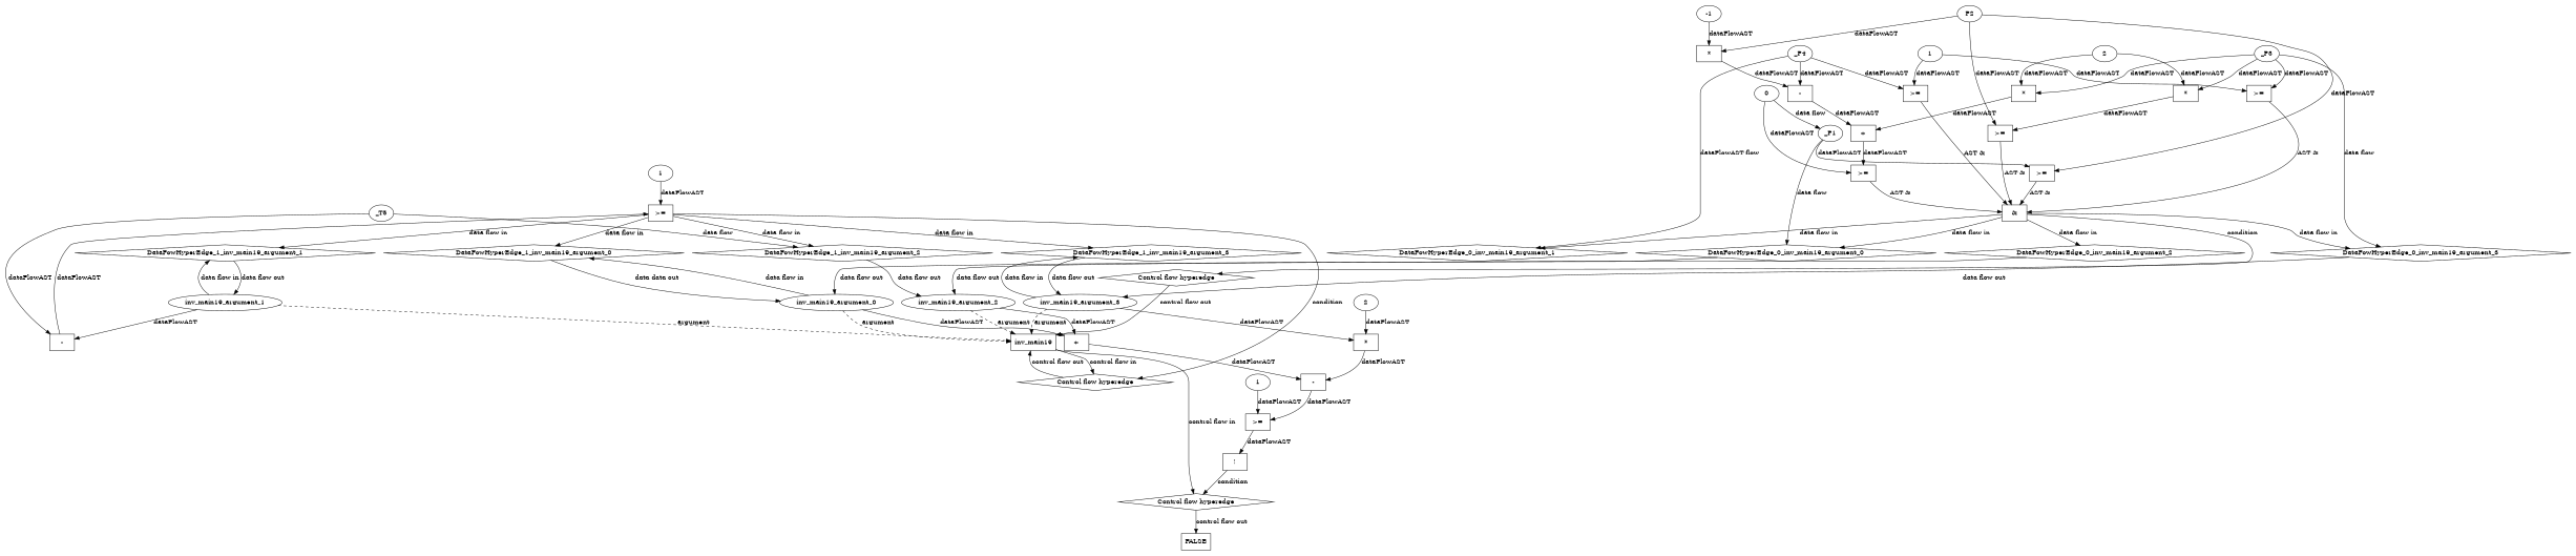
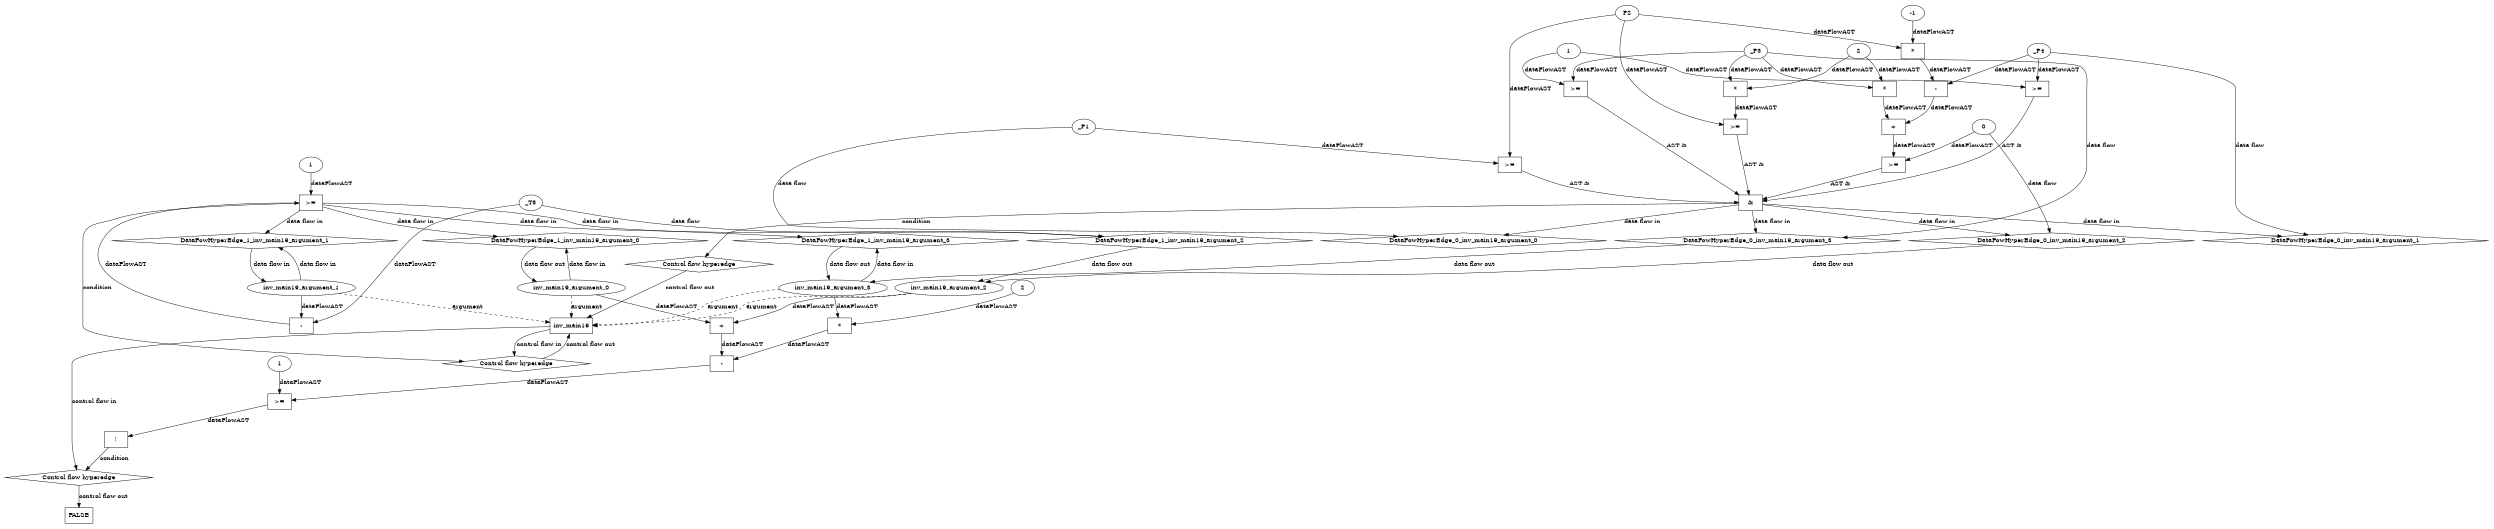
  digraph {
    node [shape=rect]
    n1 [label=inv_main19 nodeName=inv_main19]
    n2 [label="Control flow hyperedge" nodeName=ControlFowHyperEdge_1 shape=diamond]
    n3 [label="Control flow hyperedge" nodeName=ControlFowHyperEdge_2 shape=diamond]
    n4 [label=FALSE nodeName=FALSE]
    n5 [label="Control flow hyperedge" nodeName=ControlFowHyperEdge_0 shape=diamond]
    n6 [label=inv_main19_argument_0 nodeName=argument0 shape=oval]
    n7 [label="+" nodeName=xxxFALSE___inv_main19_2xxxguard_0_node_6]
    n8 [label=DataFowHyperEdge_1_inv_main19_argument_0 nodeName=DataFowHyperEdge_1_inv_main19_argument_0 shape=diamond]
    n9 [label="-" nodeName=xxxFALSE___inv_main19_2xxxguard_0_node_2]
    n10 [label=inv_main19_argument_1 nodeName=argument1 shape=oval]
    n11 [label="-" nodeName=xxxinv_main19___inv_main19_1xxxguard_0_node_1]
    n12 [label=DataFowHyperEdge_1_inv_main19_argument_1 nodeName=DataFowHyperEdge_1_inv_main19_argument_1 shape=diamond]
    n13 [label=">=" nodeName=xxxinv_main19___inv_main19_1xxxguard_0_node_0]
    n14 [label=inv_main19_argument_2 nodeName=argument2 shape=oval]
    n15 [label=inv_main19_argument_3 nodeName=argument3 shape=oval]
    n16 [label="*" nodeName=xxxFALSE___inv_main19_2xxxguard_0_node_3]
    n17 [label=DataFowHyperEdge_1_inv_main19_argument_3 nodeName=DataFowHyperEdge_1_inv_main19_argument_3 shape=diamond]
    n18 [label="&" nodeName=xxxinv_main19___Initial_0xxx_and]
    n19 [label=DataFowHyperEdge_0_inv_main19_argument_0 nodeName=DataFowHyperEdge_0_inv_main19_argument_0 shape=diamond]
    n20 [label=DataFowHyperEdge_0_inv_main19_argument_1 nodeName=DataFowHyperEdge_0_inv_main19_argument_1 shape=diamond]
    n21 [label=DataFowHyperEdge_0_inv_main19_argument_2 nodeName=DataFowHyperEdge_0_inv_main19_argument_2 shape=diamond]
    n22 [label=DataFowHyperEdge_0_inv_main19_argument_3 nodeName=DataFowHyperEdge_0_inv_main19_argument_3 shape=diamond]
    n23 [label=">=" nodeName=xxxinv_main19___Initial_0xxxguard_0_node_0]
    n24 [label=1 nodeName=xxxinv_main19___Initial_0xxxguard_0_node_2 shape=""]
    n25 [label=">=" nodeName=xxxinv_main19___Initial_0xxxguard2_node_0]
    n26 [label=_P4 nodeName=xxxinv_main19___Initial_0xxxdataFlow1_node_0 shape=""]
    n27 [label="-" nodeName=xxxinv_main19___Initial_0xxxguard1_node_5]
    n28 [label="+" nodeName=xxxinv_main19___Initial_0xxxguard1_node_1]
    n29 [label=">=" nodeName=xxxinv_main19___Initial_0xxxguard4_node_0]
    n30 [label=P2 nodeName=xxxinv_main19___Initial_0xxxguard1_node_8 shape=""]
    n31 [label=">=" nodeName=xxxinv_main19___Initial_0xxxguard3_node_0]
    n32 [label="*" nodeName=xxxinv_main19___Initial_0xxxguard1_node_6]
    n33 [label=_P1 nodeName=xxxinv_main19___Initial_0xxxdataFlow_0_node_0 shape=""]
    n34 [label=_P3 nodeName=xxxinv_main19___Initial_0xxxdataFlow3_node_0 shape=""]
    n35 [label="*" nodeName=xxxinv_main19___Initial_0xxxguard3_node_1]
    n36 [label="*" nodeName=xxxinv_main19___Initial_0xxxguard1_node_2]
    n37 [label=2 nodeName=xxxinv_main19___Initial_0xxxguard1_node_3 shape=""]
    n38 [label=">=" nodeName=xxxinv_main19___Initial_0xxxguard1_node_0]
    n39 [label=-1 nodeName=xxxinv_main19___Initial_0xxxguard1_node_7 shape=""]
    n40 [label=0 nodeName=xxxinv_main19___Initial_0xxxdataFlow2_node_0 shape=""]
    n41 [label=DataFowHyperEdge_1_inv_main19_argument_2 nodeName=DataFowHyperEdge_1_inv_main19_argument_2 shape=diamond]
    n42 [label=1 nodeName=xxxinv_main19___inv_main19_1xxxguard_0_node_4 shape=""]
    n43 [label=_T5 nodeName=xxxinv_main19___inv_main19_1xxxdataFlow_0_node_0 shape=""]
    n44 [label="!" nodeName=xxxFALSE___inv_main19_2xxxguard_0_node_0]
    n45 [label=">=" nodeName=xxxFALSE___inv_main19_2xxxguard_0_node_1]
    n46 [label=2 nodeName=xxxFALSE___inv_main19_2xxxguard_0_node_4 shape=""]
    n47 [label=1 nodeName=xxxFALSE___inv_main19_2xxxguard_0_node_9 shape=""]
    n1 -> n2 [label="control flow in"]
    n1 -> n3 [label="control flow in"]
    n2 -> n1 [label="control flow out"]
    n3 -> n4 [label="control flow out"]
    n5 -> n1 [label="control flow out"]
    n6 -> n1 [label=argument style=dashed]
    n6 -> n7 [label=dataFlowAST]
    n6 -> n8 [label="data flow in"]
    n7 -> n9 [label=dataFlowAST]
-   n8 -> n6 [label="data data out"]
+   n8 -> n6 [label="data flow out"]
    n9 -> n45 [label=dataFlowAST]
    n10 -> n1 [label=argument style=dashed]
    n10 -> n11 [label=dataFlowAST]
    n10 -> n12 [label="data flow in"]
    n11 -> n13 [label=dataFlowAST]
-   n12 -> n10 [label="data flow out"]
+   n12 -> n10 [label="data flow in"]
    n13 -> n2 [label=condition]
    n13 -> n8 [label="data flow in"]
    n13 -> n12 [label="data flow in"]
    n13 -> n17 [label="data flow in"]
    n13 -> n41 [label="data flow in"]
    n14 -> n1 [label=argument style=dashed]
    n14 -> n7 [label=dataFlowAST]
    n15 -> n1 [label=argument style=dashed]
    n15 -> n16 [label=dataFlowAST]
    n15 -> n17 [label="data flow in"]
    n16 -> n9 [label=dataFlowAST]
    n17 -> n15 [label="data flow out"]
    n18 -> n5 [label=condition]
    n18 -> n19 [label="data flow in"]
    n18 -> n20 [label="data flow in"]
    n18 -> n21 [label="data flow in"]
    n18 -> n22 [label="data flow in"]
-   n19 -> n6 [label="data flow out"]
    n21 -> n14 [label="data flow out"]
    n22 -> n15 [label="data flow out"]
    n23 -> n18 [label="AST &"]
    n24 -> n23 [label=dataFlowAST]
    n24 -> n25 [label=dataFlowAST]
    n25 -> n18 [label="AST &"]
-   n26 -> n20 [label="dataFlowAST flow"]
+   n26 -> n20 [label="data flow"]
    n26 -> n23 [label=dataFlowAST]
    n26 -> n27 [label=dataFlowAST]
    n27 -> n28 [label=dataFlowAST]
    n28 -> n38 [label=dataFlowAST]
    n29 -> n18 [label="AST &"]
    n30 -> n29 [label=dataFlowAST]
    n30 -> n31 [label=dataFlowAST]
    n30 -> n32 [label=dataFlowAST]
    n31 -> n18 [label="AST &"]
    n32 -> n27 [label=dataFlowAST]
    n33 -> n19 [label="data flow"]
    n33 -> n29 [label=dataFlowAST]
    n34 -> n22 [label="data flow"]
    n34 -> n25 [label=dataFlowAST]
    n34 -> n35 [label=dataFlowAST]
    n34 -> n36 [label=dataFlowAST]
    n35 -> n31 [label=dataFlowAST]
    n36 -> n28 [label=dataFlowAST]
    n37 -> n35 [label=dataFlowAST]
    n37 -> n36 [label=dataFlowAST]
    n38 -> n18 [label="AST &"]
    n39 -> n32 [label=dataFlowAST]
-   n40 -> n33 [label="data flow"]
+   n40 -> n21 [label="data flow"]
    n40 -> n38 [label=dataFlowAST]
    n41 -> n14 [label="data flow out"]
    n42 -> n13 [label=dataFlowAST]
    n43 -> n11 [label=dataFlowAST]
    n43 -> n41 [label="data flow"]
    n44 -> n3 [label=condition]
    n45 -> n44 [label=dataFlowAST]
    n46 -> n16 [label=dataFlowAST]
    n47 -> n45 [label=dataFlowAST]
  }
